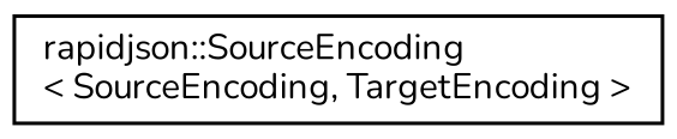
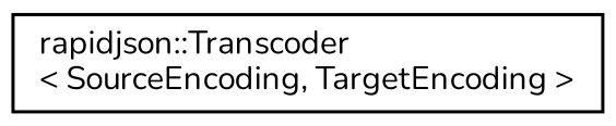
  digraph {
    rankdir=LR
    fontname=Nunito
-   n1 [color=black fillcolor=white fontname=Nunito fontsize=10 height=0.2 label="rapidjson::SourceEncoding\l\< SourceEncoding, TargetEncoding \>" shape=record style=filled width=0.4]
+   n1 [color=black fillcolor=white fontname=Nunito fontsize=10 height=0.2 label="rapidjson::Transcoder\l\< SourceEncoding, TargetEncoding \>" shape=record style=filled width=0.4]
  }
